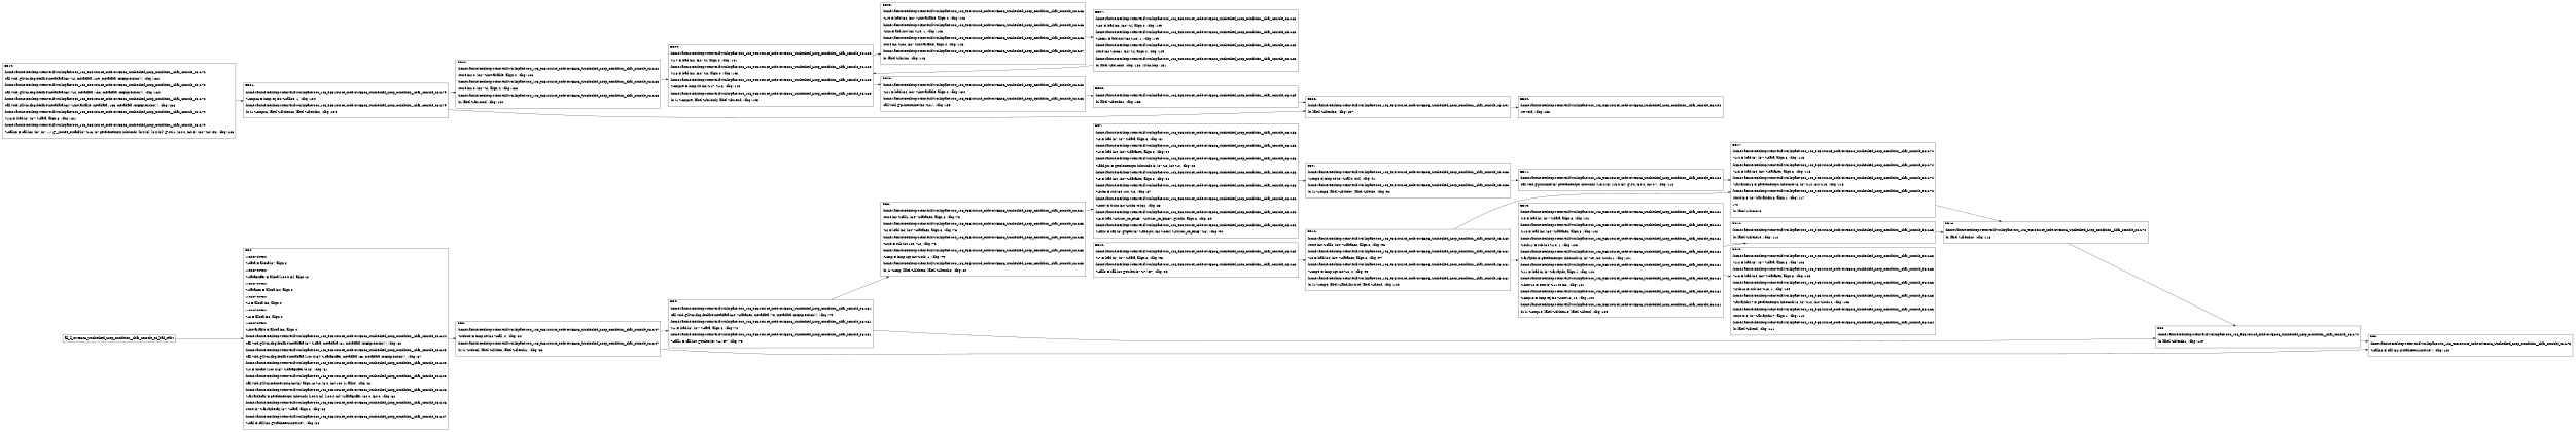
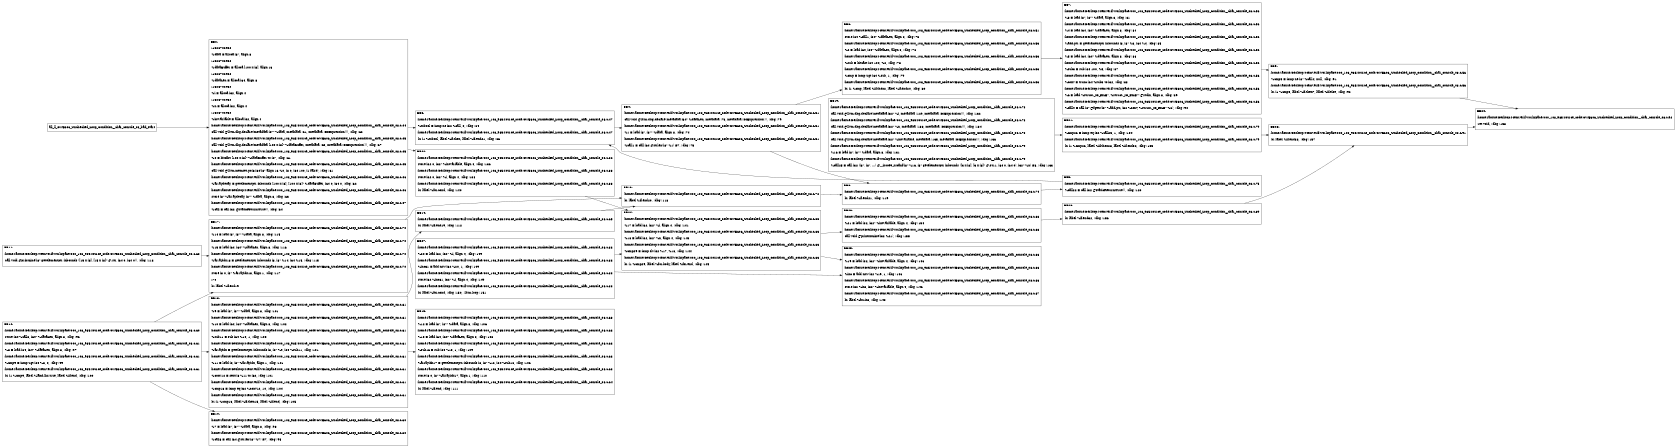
  digraph {
    rankdir=LR
    node [shape=record]
    n1 [label="{all_ll_CWE606_Unchecked_Loop_Condition__char_console_08_bad_start}"]
    n2 [label="{BB2:\l\l/:1326702932\l\n  %data = alloca i8*, align 8\l\n/:1326702932\l\n  %dataBuffer = alloca [100 x i8], align 16\l\n/:1326702932\l\n  %dataLen = alloca i64, align 8\l\n/:1326702932\l\n  %i = alloca i32, align 4\l\n/:1326702932\l\n  %n = alloca i32, align 4\l\n/:1326702932\l\n  %intVariable = alloca i32, align 4\l\n/home/raoxue/Desktop/MemVerif/workspace/000_108_985/source_code/CWE606_Unchecked_Loop_Condition__char_console_08.c:44\l\n  call void @llvm.dbg.declare(metadata i8** %data, metadata !61, metadata !DIExpression()), !dbg !62\l\n/home/raoxue/Desktop/MemVerif/workspace/000_108_985/source_code/CWE606_Unchecked_Loop_Condition__char_console_08.c:45\l\n  call void @llvm.dbg.declare(metadata [100 x i8]* %dataBuffer, metadata !63, metadata !DIExpression()), !dbg !67\l\n/home/raoxue/Desktop/MemVerif/workspace/000_108_985/source_code/CWE606_Unchecked_Loop_Condition__char_console_08.c:45\l\n  %0 = bitcast [100 x i8]* %dataBuffer to i8*, !dbg !61\l\n/home/raoxue/Desktop/MemVerif/workspace/000_108_985/source_code/CWE606_Unchecked_Loop_Condition__char_console_08.c:45\l\n  call void @llvm.memset.p0i8.i64(i8* align 16 %0, i8 0, i64 100, i1 false), !dbg !61\l\n/home/raoxue/Desktop/MemVerif/workspace/000_108_985/source_code/CWE606_Unchecked_Loop_Condition__char_console_08.c:46\l\n  %arraydecay = getelementptr inbounds [100 x i8], [100 x i8]* %dataBuffer, i64 0, i64 0, !dbg !62\l\n/home/raoxue/Desktop/MemVerif/workspace/000_108_985/source_code/CWE606_Unchecked_Loop_Condition__char_console_08.c:46\l\n  store i8* %arraydecay, i8** %data, align 8, !dbg !63\l\n/home/raoxue/Desktop/MemVerif/workspace/000_108_985/source_code/CWE606_Unchecked_Loop_Condition__char_console_08.c:47\l\n  %call = call i32 @staticReturnsTrue(), !dbg !64\l\n}"]
    n3 [label="{BB3:\l\l/home/raoxue/Desktop/MemVerif/workspace/000_108_985/source_code/CWE606_Unchecked_Loop_Condition__char_console_08.c:47\l\n  %tobool = icmp ne i32 %call, 0, !dbg !64\l\n/home/raoxue/Desktop/MemVerif/workspace/000_108_985/source_code/CWE606_Unchecked_Loop_Condition__char_console_08.c:47\l\n  br i1 %tobool, label %if.then, label %if.end21, !dbg !66\l\n}"]
    n4 [label="{BB4:\l\l/home/raoxue/Desktop/MemVerif/workspace/000_108_985/source_code/CWE606_Unchecked_Loop_Condition__char_console_08.c:51\l\n  call void @llvm.dbg.declare(metadata i64* %dataLen, metadata !73, metadata !DIExpression()), !dbg !79\l\n/home/raoxue/Desktop/MemVerif/workspace/000_108_985/source_code/CWE606_Unchecked_Loop_Condition__char_console_08.c:51\l\n  %1 = load i8*, i8** %data, align 8, !dbg !74\l\n/home/raoxue/Desktop/MemVerif/workspace/000_108_985/source_code/CWE606_Unchecked_Loop_Condition__char_console_08.c:51\l\n  %call1 = call i64 @strlen(i8* %1) #7, !dbg !75\l\n}"]
    n5 [label="{BB5:\l\l/home/raoxue/Desktop/MemVerif/workspace/000_108_985/source_code/CWE606_Unchecked_Loop_Condition__char_console_08.c:75\l\n  %call22 = call i32 @staticReturnsTrue(), !dbg !120\l\n}"]
-   n6 [label="{BB6:\l\l/home/raoxue/Desktop/MemVerif/workspace/000_108_985/source_code/CWE606_Unchecked_Loop_Condition__char_console_08.c:51\l\n  store i64 %call1, i64* %dataLen, align 8, !dbg !73\l\n/home/raoxue/Desktop/MemVerif/workspace/000_108_985/source_code/CWE606_Unchecked_Loop_Condition__char_console_08.c:53\l\n  %2 = load i64, i64* %dataLen, align 8, !dbg !76\l\n/home/raoxue/Desktop/MemVerif/workspace/000_108_985/source_code/CWE606_Unchecked_Loop_Condition__char_console_08.c:53\l\n  %sub = sub i64 100, %2, !dbg !78\l\n/home/raoxue/Desktop/MemVerif/workspace/000_108_985/source_code/CWE606_Unchecked_Loop_Condition__char_console_08.c:53\l\n  %cmp = icmp ugt i64 %sub, 1, !dbg !79\l\n/home/raoxue/Desktop/MemVerif/workspace/000_108_985/source_code/CWE606_Unchecked_Loop_Condition__char_console_08.c:53\l\n  br i1 %cmp, label %if.then2, label %if.end20, !dbg !80\l\n}"]
+   n6 [label="{BB6:\l\l/home/raoxue/Desktop/MemVerif/workspace/000_108_985/source_code/CWE606_Unchecked_Loop_Condition__char_console_08.c:51\l\n  store i64 %call1, i64* %dataLen, align 8, !dbg !73\l\n/home/raoxue/Desktop/MemVerif/workspace/000_108_985/source_code/CWE606_Unchecked_Loop_Condition__char_console_08.c:53\l\n  %2 = load i64, i64* %dataLen, align 8, !dbg !76\l\n/home/raoxue/Desktop/MemVerif/workspace/000_108_985/source_code/CWE606_Unchecked_Loop_Condition__char_console_08.c:53\l\n  %sub = bitcast i64 100, %2, !dbg !78\l\n/home/raoxue/Desktop/MemVerif/workspace/000_108_985/source_code/CWE606_Unchecked_Loop_Condition__char_console_08.c:53\l\n  %cmp = icmp ugt i64 %sub, 1, !dbg !79\l\n/home/raoxue/Desktop/MemVerif/workspace/000_108_985/source_code/CWE606_Unchecked_Loop_Condition__char_console_08.c:53\l\n  br i1 %cmp, label %if.then2, label %if.end20, !dbg !80\l\n}"]
    n7 [label="{BB8:\l\l/home/raoxue/Desktop/MemVerif/workspace/000_108_985/source_code/CWE606_Unchecked_Loop_Condition__char_console_08.c:74\l\n  br label %if.end21, !dbg !119\l\n}"]
    n8 [label="{BB7:\l\l/home/raoxue/Desktop/MemVerif/workspace/000_108_985/source_code/CWE606_Unchecked_Loop_Condition__char_console_08.c:56\l\n  %3 = load i8*, i8** %data, align 8, !dbg !81\l\n/home/raoxue/Desktop/MemVerif/workspace/000_108_985/source_code/CWE606_Unchecked_Loop_Condition__char_console_08.c:56\l\n  %4 = load i64, i64* %dataLen, align 8, !dbg !84\l\n/home/raoxue/Desktop/MemVerif/workspace/000_108_985/source_code/CWE606_Unchecked_Loop_Condition__char_console_08.c:56\l\n  %add.ptr = getelementptr inbounds i8, i8* %3, i64 %4, !dbg !85\l\n/home/raoxue/Desktop/MemVerif/workspace/000_108_985/source_code/CWE606_Unchecked_Loop_Condition__char_console_08.c:56\l\n  %5 = load i64, i64* %dataLen, align 8, !dbg !86\l\n/home/raoxue/Desktop/MemVerif/workspace/000_108_985/source_code/CWE606_Unchecked_Loop_Condition__char_console_08.c:56\l\n  %sub3 = sub i64 100, %5, !dbg !87\l\n/home/raoxue/Desktop/MemVerif/workspace/000_108_985/source_code/CWE606_Unchecked_Loop_Condition__char_console_08.c:56\l\n  %conv = trunc i64 %sub3 to i32, !dbg !88\l\n/home/raoxue/Desktop/MemVerif/workspace/000_108_985/source_code/CWE606_Unchecked_Loop_Condition__char_console_08.c:56\l\n  %6 = load %struct._IO_FILE*, %struct._IO_FILE** @stdin, align 8, !dbg !89\l\n/home/raoxue/Desktop/MemVerif/workspace/000_108_985/source_code/CWE606_Unchecked_Loop_Condition__char_console_08.c:56\l\n  %call4 = call i8* @fgets(i8* %add.ptr, i32 %conv, %struct._IO_FILE* %6), !dbg !90\l\n}"]
    n9 [label="{BB9:\l\l/home/raoxue/Desktop/MemVerif/workspace/000_108_985/source_code/CWE606_Unchecked_Loop_Condition__char_console_08.c:56\l\n  %cmp5 = icmp ne i8* %call4, null, !dbg !91\l\n/home/raoxue/Desktop/MemVerif/workspace/000_108_985/source_code/CWE606_Unchecked_Loop_Condition__char_console_08.c:56\l\n  br i1 %cmp5, label %if.then7, label %if.else, !dbg !92\l\n}"]
    n10 [label="{BB11:\l\l/home/raoxue/Desktop/MemVerif/workspace/000_108_985/source_code/CWE606_Unchecked_Loop_Condition__char_console_08.c:68\l\n  call void @printLine(i8* getelementptr inbounds ([15 x i8], [15 x i8]* @.str, i64 0, i64 0)), !dbg !113\l\n}"]
    n11 [label="{BB10:\l\l/home/raoxue/Desktop/MemVerif/workspace/000_108_985/source_code/CWE606_Unchecked_Loop_Condition__char_console_08.c:60\l\n  %7 = load i8*, i8** %data, align 8, !dbg !93\l\n/home/raoxue/Desktop/MemVerif/workspace/000_108_985/source_code/CWE606_Unchecked_Loop_Condition__char_console_08.c:60\l\n  %call8 = call i64 @strlen(i8* %7) #7, !dbg !95\l\n}"]
    n12 [label="{BB12:\l\l/home/raoxue/Desktop/MemVerif/workspace/000_108_985/source_code/CWE606_Unchecked_Loop_Condition__char_console_08.c:60\l\n  store i64 %call8, i64* %dataLen, align 8, !dbg !96\l\n/home/raoxue/Desktop/MemVerif/workspace/000_108_985/source_code/CWE606_Unchecked_Loop_Condition__char_console_08.c:61\l\n  %8 = load i64, i64* %dataLen, align 8, !dbg !97\l\n/home/raoxue/Desktop/MemVerif/workspace/000_108_985/source_code/CWE606_Unchecked_Loop_Condition__char_console_08.c:61\l\n  %cmp9 = icmp ugt i64 %8, 0, !dbg !99\l\n/home/raoxue/Desktop/MemVerif/workspace/000_108_985/source_code/CWE606_Unchecked_Loop_Condition__char_console_08.c:61\l\n  br i1 %cmp9, label %land.lhs.true, label %if.end, !dbg !100\l\n}"]
    n13 [label="{BB17:\l\l/home/raoxue/Desktop/MemVerif/workspace/000_108_985/source_code/CWE606_Unchecked_Loop_Condition__char_console_08.c:70\l\n  %14 = load i8*, i8** %data, align 8, !dbg !115\l\n/home/raoxue/Desktop/MemVerif/workspace/000_108_985/source_code/CWE606_Unchecked_Loop_Condition__char_console_08.c:70\l\n  %15 = load i64, i64* %dataLen, align 8, !dbg !116\l\n/home/raoxue/Desktop/MemVerif/workspace/000_108_985/source_code/CWE606_Unchecked_Loop_Condition__char_console_08.c:70\l\n  %arrayidx18 = getelementptr inbounds i8, i8* %14, i64 %15, !dbg !115\l\n/home/raoxue/Desktop/MemVerif/workspace/000_108_985/source_code/CWE606_Unchecked_Loop_Condition__char_console_08.c:70\l\n  store i8 0, i8* %arrayidx18, align 1, !dbg !117\l\n/:70\l\n  br label %if.end19\l\n}"]
    n14 [label="{BB13:\l\l/home/raoxue/Desktop/MemVerif/workspace/000_108_985/source_code/CWE606_Unchecked_Loop_Condition__char_console_08.c:61\l\n  %9 = load i8*, i8** %data, align 8, !dbg !101\l\n/home/raoxue/Desktop/MemVerif/workspace/000_108_985/source_code/CWE606_Unchecked_Loop_Condition__char_console_08.c:61\l\n  %10 = load i64, i64* %dataLen, align 8, !dbg !102\l\n/home/raoxue/Desktop/MemVerif/workspace/000_108_985/source_code/CWE606_Unchecked_Loop_Condition__char_console_08.c:61\l\n  %sub11 = sub i64 %10, 1, !dbg !103\l\n/home/raoxue/Desktop/MemVerif/workspace/000_108_985/source_code/CWE606_Unchecked_Loop_Condition__char_console_08.c:61\l\n  %arrayidx = getelementptr inbounds i8, i8* %9, i64 %sub11, !dbg !101\l\n/home/raoxue/Desktop/MemVerif/workspace/000_108_985/source_code/CWE606_Unchecked_Loop_Condition__char_console_08.c:61\l\n  %11 = load i8, i8* %arrayidx, align 1, !dbg !101\l\n/home/raoxue/Desktop/MemVerif/workspace/000_108_985/source_code/CWE606_Unchecked_Loop_Condition__char_console_08.c:61\l\n  %conv12 = sext i8 %11 to i32, !dbg !101\l\n/home/raoxue/Desktop/MemVerif/workspace/000_108_985/source_code/CWE606_Unchecked_Loop_Condition__char_console_08.c:61\l\n  %cmp13 = icmp eq i32 %conv12, 10, !dbg !104\l\n/home/raoxue/Desktop/MemVerif/workspace/000_108_985/source_code/CWE606_Unchecked_Loop_Condition__char_console_08.c:61\l\n  br i1 %cmp13, label %if.then15, label %if.end, !dbg !105\l\n}"]
    n15 [label="{BB16:\l\l/home/raoxue/Desktop/MemVerif/workspace/000_108_985/source_code/CWE606_Unchecked_Loop_Condition__char_console_08.c:72\l\n  br label %if.end20, !dbg !118\l\n}"]
    n16 [label="{BB14:\l\l/home/raoxue/Desktop/MemVerif/workspace/000_108_985/source_code/CWE606_Unchecked_Loop_Condition__char_console_08.c:65\l\n  br label %if.end19, !dbg !112\l\n}"]
    n17 [label="{BB15:\l\l/home/raoxue/Desktop/MemVerif/workspace/000_108_985/source_code/CWE606_Unchecked_Loop_Condition__char_console_08.c:63\l\n  %12 = load i8*, i8** %data, align 8, !dbg !106\l\n/home/raoxue/Desktop/MemVerif/workspace/000_108_985/source_code/CWE606_Unchecked_Loop_Condition__char_console_08.c:63\l\n  %13 = load i64, i64* %dataLen, align 8, !dbg !108\l\n/home/raoxue/Desktop/MemVerif/workspace/000_108_985/source_code/CWE606_Unchecked_Loop_Condition__char_console_08.c:63\l\n  %sub16 = sub i64 %13, 1, !dbg !109\l\n/home/raoxue/Desktop/MemVerif/workspace/000_108_985/source_code/CWE606_Unchecked_Loop_Condition__char_console_08.c:63\l\n  %arrayidx17 = getelementptr inbounds i8, i8* %12, i64 %sub16, !dbg !106\l\n/home/raoxue/Desktop/MemVerif/workspace/000_108_985/source_code/CWE606_Unchecked_Loop_Condition__char_console_08.c:63\l\n  store i8 0, i8* %arrayidx17, align 1, !dbg !110\l\n/home/raoxue/Desktop/MemVerif/workspace/000_108_985/source_code/CWE606_Unchecked_Loop_Condition__char_console_08.c:64\l\n  br label %if.end, !dbg !111\l\n}"]
    n18 [label="{BB19:\l\l/home/raoxue/Desktop/MemVerif/workspace/000_108_985/source_code/CWE606_Unchecked_Loop_Condition__char_console_08.c:78\l\n  call void @llvm.dbg.declare(metadata i32* %i, metadata !129, metadata !DIExpression()), !dbg !132\l\n/home/raoxue/Desktop/MemVerif/workspace/000_108_985/source_code/CWE606_Unchecked_Loop_Condition__char_console_08.c:78\l\n  call void @llvm.dbg.declare(metadata i32* %n, metadata !133, metadata !DIExpression()), !dbg !134\l\n/home/raoxue/Desktop/MemVerif/workspace/000_108_985/source_code/CWE606_Unchecked_Loop_Condition__char_console_08.c:78\l\n  call void @llvm.dbg.declare(metadata i32* %intVariable, metadata !135, metadata !DIExpression()), !dbg !136\l\n/home/raoxue/Desktop/MemVerif/workspace/000_108_985/source_code/CWE606_Unchecked_Loop_Condition__char_console_08.c:79\l\n  %16 = load i8*, i8** %data, align 8, !dbg !131\l\n/home/raoxue/Desktop/MemVerif/workspace/000_108_985/source_code/CWE606_Unchecked_Loop_Condition__char_console_08.c:79\l\n  %call25 = call i32 (i8*, i8*, ...) @__isoc99_sscanf(i8* %16, i8* getelementptr inbounds ([3 x i8], [3 x i8]* @.str.1, i64 0, i64 0), i32* %n) #8, !dbg !133\l\n}"]
    n19 [label="{BB21:\l\l/home/raoxue/Desktop/MemVerif/workspace/000_108_985/source_code/CWE606_Unchecked_Loop_Condition__char_console_08.c:79\l\n  %cmp26 = icmp eq i32 %call25, 1, !dbg !134\l\n/home/raoxue/Desktop/MemVerif/workspace/000_108_985/source_code/CWE606_Unchecked_Loop_Condition__char_console_08.c:79\l\n  br i1 %cmp26, label %if.then28, label %if.end32, !dbg !135\l\n}"]
    n20 [label="{BB20:\l\l/home/raoxue/Desktop/MemVerif/workspace/000_108_985/source_code/CWE606_Unchecked_Loop_Condition__char_console_08.c:92\l\n  ret void, !dbg !158\l\n}"]
    n21 [label="{BB22:\l\l/home/raoxue/Desktop/MemVerif/workspace/000_108_985/source_code/CWE606_Unchecked_Loop_Condition__char_console_08.c:82\l\n  store i32 0, i32* %intVariable, align 4, !dbg !136\l\n/home/raoxue/Desktop/MemVerif/workspace/000_108_985/source_code/CWE606_Unchecked_Loop_Condition__char_console_08.c:83\l\n  store i32 0, i32* %i, align 4, !dbg !138\l\n/home/raoxue/Desktop/MemVerif/workspace/000_108_985/source_code/CWE606_Unchecked_Loop_Condition__char_console_08.c:83\l\n  br label %for.cond, !dbg !140\l\n}"]
    n22 [label="{BB23:\l\l/home/raoxue/Desktop/MemVerif/workspace/000_108_985/source_code/CWE606_Unchecked_Loop_Condition__char_console_08.c:91\l\n  br label %if.end33, !dbg !157\l\n}"]
    n23 [label="{BB24:\l\l/home/raoxue/Desktop/MemVerif/workspace/000_108_985/source_code/CWE606_Unchecked_Loop_Condition__char_console_08.c:83\l\n  %17 = load i32, i32* %i, align 4, !dbg !141\l\n/home/raoxue/Desktop/MemVerif/workspace/000_108_985/source_code/CWE606_Unchecked_Loop_Condition__char_console_08.c:83\l\n  %18 = load i32, i32* %n, align 4, !dbg !143\l\n/home/raoxue/Desktop/MemVerif/workspace/000_108_985/source_code/CWE606_Unchecked_Loop_Condition__char_console_08.c:83\l\n  %cmp29 = icmp slt i32 %17, %18, !dbg !144\l\n/home/raoxue/Desktop/MemVerif/workspace/000_108_985/source_code/CWE606_Unchecked_Loop_Condition__char_console_08.c:83\l\n  br i1 %cmp29, label %for.body, label %for.end, !dbg !145\l\n}"]
    n24 [label="{BB25:\l\l/home/raoxue/Desktop/MemVerif/workspace/000_108_985/source_code/CWE606_Unchecked_Loop_Condition__char_console_08.c:86\l\n  %19 = load i32, i32* %intVariable, align 4, !dbg !146\l\n/home/raoxue/Desktop/MemVerif/workspace/000_108_985/source_code/CWE606_Unchecked_Loop_Condition__char_console_08.c:86\l\n  %inc = add nsw i32 %19, 1, !dbg !146\l\n/home/raoxue/Desktop/MemVerif/workspace/000_108_985/source_code/CWE606_Unchecked_Loop_Condition__char_console_08.c:86\l\n  store i32 %inc, i32* %intVariable, align 4, !dbg !146\l\n/home/raoxue/Desktop/MemVerif/workspace/000_108_985/source_code/CWE606_Unchecked_Loop_Condition__char_console_08.c:87\l\n  br label %for.inc, !dbg !148\l\n}"]
    n25 [label="{BB26:\l\l/home/raoxue/Desktop/MemVerif/workspace/000_108_985/source_code/CWE606_Unchecked_Loop_Condition__char_console_08.c:88\l\n  %21 = load i32, i32* %intVariable, align 4, !dbg !154\l\n/home/raoxue/Desktop/MemVerif/workspace/000_108_985/source_code/CWE606_Unchecked_Loop_Condition__char_console_08.c:88\l\n  call void @printIntLine(i32 %21), !dbg !155\l\n}"]
    n26 [label="{BB27:\l\l/home/raoxue/Desktop/MemVerif/workspace/000_108_985/source_code/CWE606_Unchecked_Loop_Condition__char_console_08.c:83\l\n  %20 = load i32, i32* %i, align 4, !dbg !149\l\n/home/raoxue/Desktop/MemVerif/workspace/000_108_985/source_code/CWE606_Unchecked_Loop_Condition__char_console_08.c:83\l\n  %inc31 = add nsw i32 %20, 1, !dbg !149\l\n/home/raoxue/Desktop/MemVerif/workspace/000_108_985/source_code/CWE606_Unchecked_Loop_Condition__char_console_08.c:83\l\n  store i32 %inc31, i32* %i, align 4, !dbg !149\l\n/home/raoxue/Desktop/MemVerif/workspace/000_108_985/source_code/CWE606_Unchecked_Loop_Condition__char_console_08.c:83\l\n  br label %for.cond, !dbg !150, !llvm.loop !151\l\n}"]
    n27 [label="{BB28:\l\l/home/raoxue/Desktop/MemVerif/workspace/000_108_985/source_code/CWE606_Unchecked_Loop_Condition__char_console_08.c:89\l\n  br label %if.end32, !dbg !156\l\n}"]
    n1 -> n2
    n2 -> n3
    n3 -> n4
-   n3 -> n5
+   n5 -> n3
    n4 -> n6
    n4 -> n7
    n6 -> n8
    n7 -> n5
    n8 -> n9
-   n9 -> n10
+   n9 -> n20
    n10 -> n13
-   n11 -> n12
+   n12 -> n11
    n12 -> n13
    n12 -> n14
    n13 -> n15
    n14 -> n16
    n14 -> n17
    n15 -> n7
    n16 -> n15
    n18 -> n19
-   n19 -> n21
+   n2 -> n21
    n19 -> n22
    n21 -> n23
    n22 -> n20
    n23 -> n24
    n23 -> n25
-   n24 -> n26
+   n26 -> n24
    n25 -> n27
    n26 -> n23
    n27 -> n22
  }
